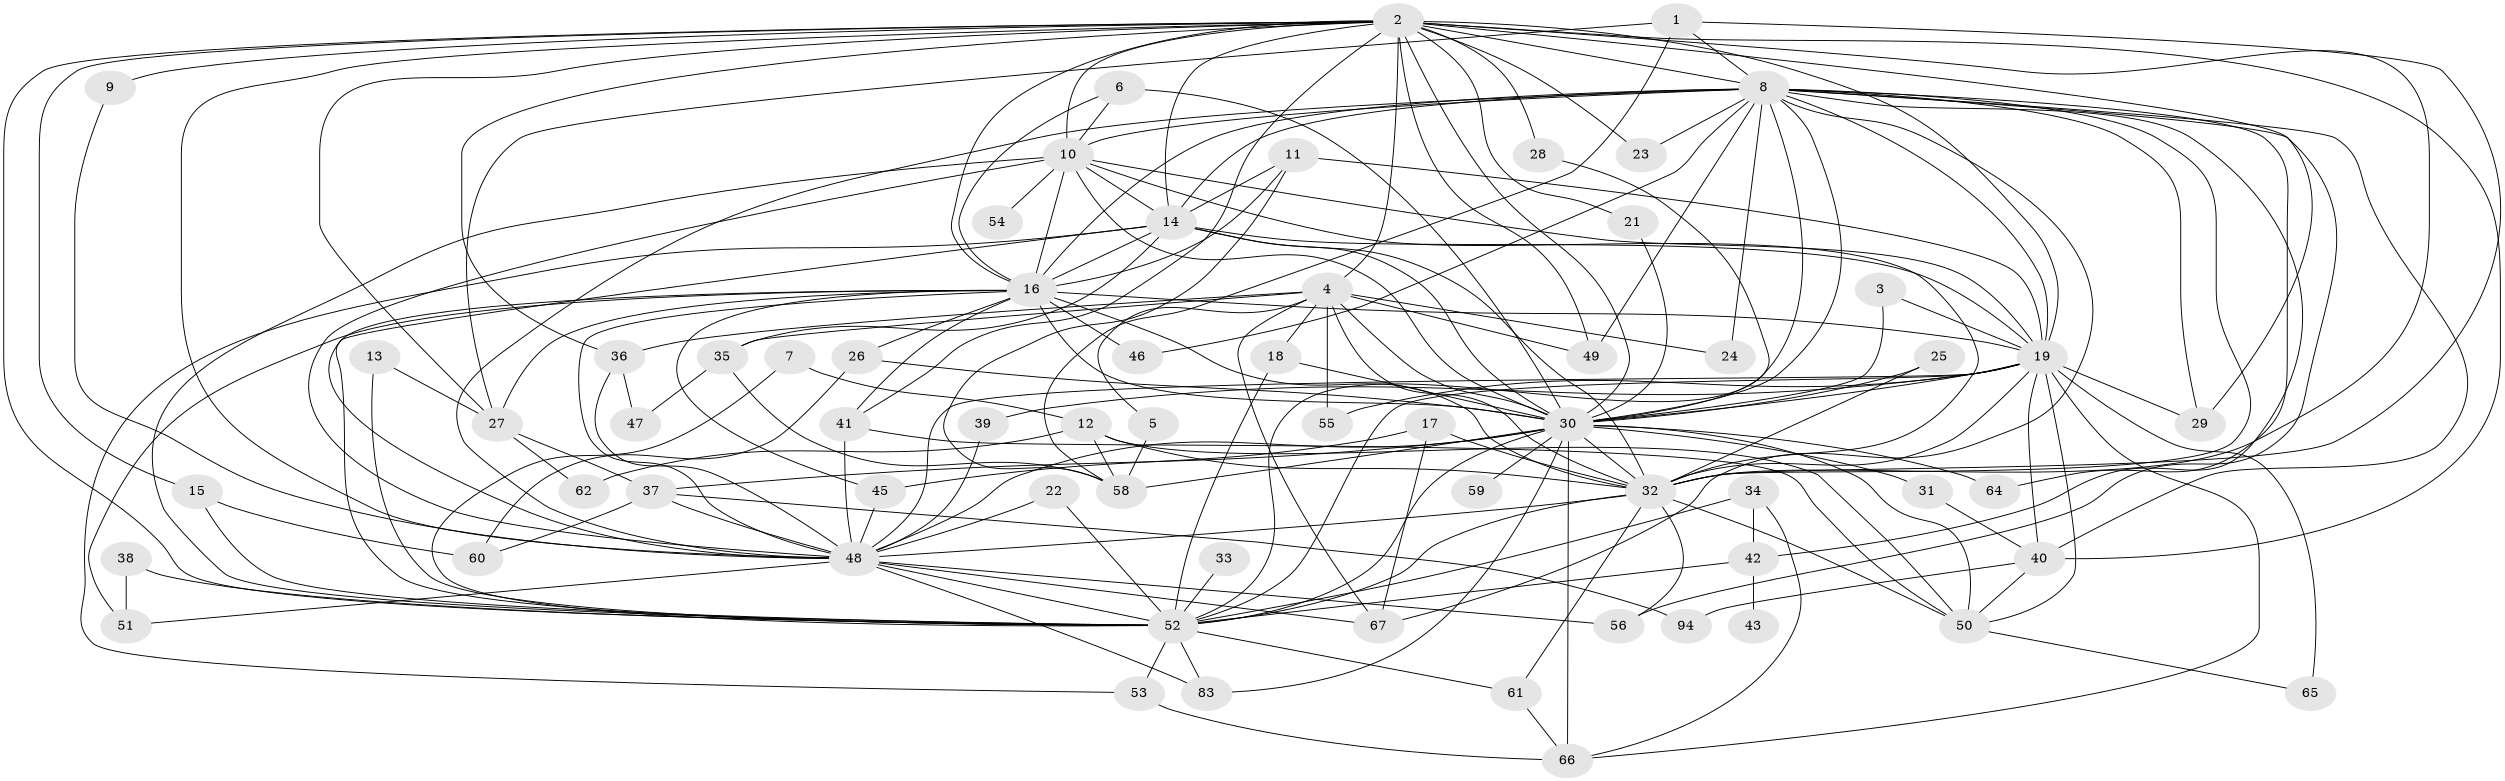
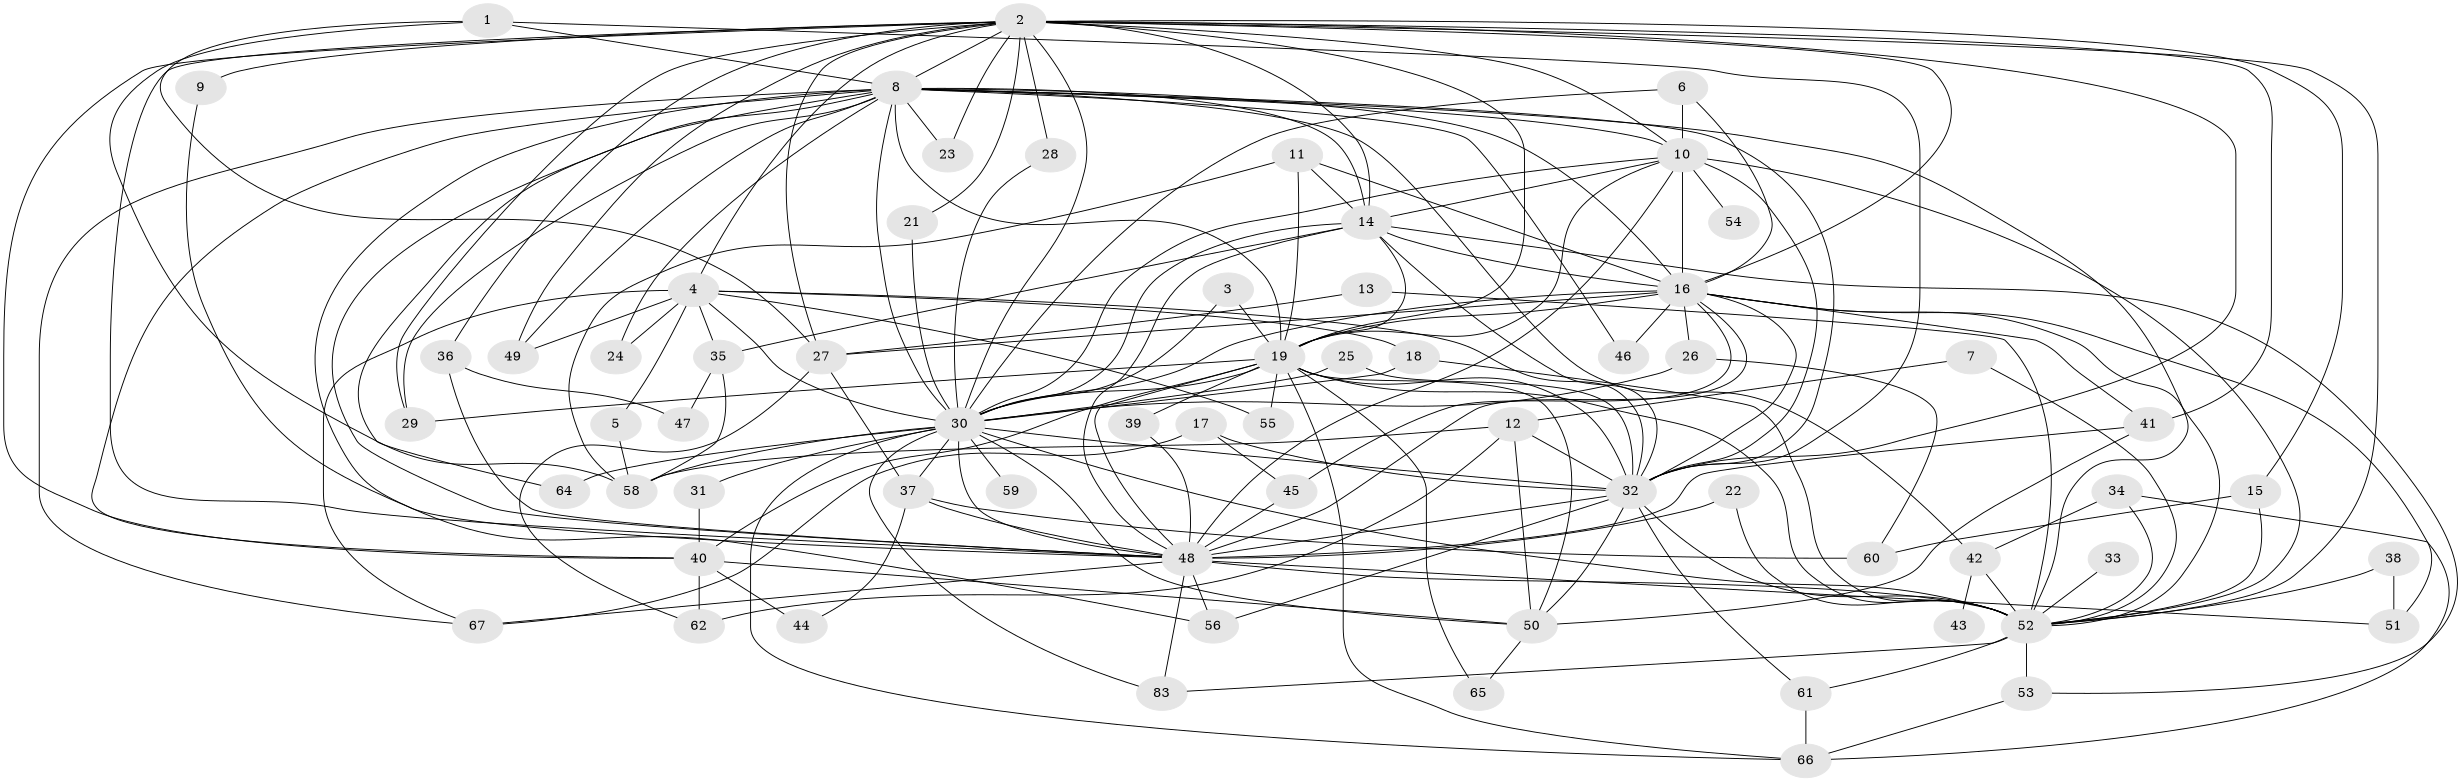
  graph {
    node [color=gray90 style=filled]
    edge [weight=1.0]
    1
    8
    27
    32
    58
    10
    14
    16
    19
    23
    29
    30
    40
    48
    49
    52
    24
    67
    42
    46
    56
    64
    62
    37
    50
    61
    2
    4
    9
    15
    21
    28
    36
    41
    5
    18
    35
    55
    54
    53
    60
    26
    45
    51
    65
    39
    66
    31
    59
    n50 [label=83]
    47
-   44 [label=94]
+   44
    3
    6
    7
    12
    43
    11
    13
    17
    22
    25
    33
    34
    38
    1 -- 8
    1 -- 27
    1 -- 32
    1 -- 58
    8 -- 32
    8 -- 10
    8 -- 14 [weight=3.0]
    8 -- 16
    8 -- 19 [weight=2.0]
    8 -- 23
    8 -- 29
    8 -- 30
    8 -- 40
    8 -- 48
    8 -- 49
    8 -- 52
    8 -- 24
    8 -- 67
    8 -- 42
    8 -- 46
    8 -- 56
    8 -- 64
    27 -- 62
    27 -- 37
    32 -- 48 [weight=2.0]
    32 -- 52
    32 -- 56
    32 -- 50 [weight=2.0]
    32 -- 61
    10 -- 32 [weight=2.0]
    10 -- 14
    10 -- 16
    10 -- 19
    10 -- 30
    10 -- 48
    10 -- 52
    10 -- 54
    14 -- 32 [weight=2.0]
    14 -- 16
    14 -- 19
    14 -- 30 [weight=2.0]
    14 -- 48 [weight=2.0]
    14 -- 35
    14 -- 53
    16 -- 27
    16 -- 32
    16 -- 19 [weight=4.0]
    16 -- 30
    16 -- 48
    16 -- 52
    16 -- 46
    16 -- 41
    16 -- 26
    16 -- 45
    16 -- 51
    19 -- 32
    19 -- 29
    19 -- 30
    19 -- 40
    19 -- 48
    19 -- 52
    19 -- 50
    19 -- 55
    19 -- 65
    19 -- 39
    19 -- 66
    30 -- 32
    30 -- 58
    30 -- 48
    30 -- 52
    30 -- 64
    30 -- 37
    30 -- 50
    30 -- 66
    30 -- 31
    30 -- 59
    30 -- n50
+   40 -- 62
    40 -- 50
    40 -- 44
    48 -- 52
    48 -- 67
    48 -- 56
    48 -- 51
    48 -- n50
    52 -- 61
    52 -- 53
    52 -- n50
    42 -- 52 [weight=2.0]
    42 -- 43 [weight=2.0]
    37 -- 48
    37 -- 60
    37 -- 44
    50 -- 65
    61 -- 66
    2 -- 8
    2 -- 27
    2 -- 32 [weight=2.0]
    2 -- 10
    2 -- 14
    2 -- 16
    2 -- 19
    2 -- 23
    2 -- 29
    2 -- 30
    2 -- 40
    2 -- 48
    2 -- 49
    2 -- 52
    2 -- 4
    2 -- 9
    2 -- 15
    2 -- 21
    2 -- 28
    2 -- 36
    2 -- 41
    4 -- 32
    4 -- 30
    4 -- 49
    4 -- 24
    4 -- 67
-   4 -- 36
    4 -- 5
    4 -- 18
    4 -- 35
    4 -- 55
    9 -- 48
    15 -- 52
    15 -- 60
    21 -- 30
    28 -- 30
    36 -- 48
    36 -- 47
    41 -- 48
    41 -- 50
    5 -- 58
    18 -- 30
    18 -- 52 [weight=2.0]
    35 -- 58
    35 -- 47
    53 -- 66
    26 -- 30
    26 -- 60
    45 -- 48
    39 -- 48
    31 -- 40
    3 -- 19
    3 -- 30
    6 -- 10
    6 -- 16
    6 -- 30
    7 -- 52
    7 -- 12
    12 -- 32
    12 -- 58
    12 -- 62
    12 -- 50
    11 -- 58
    11 -- 14
    11 -- 16
    11 -- 19
    13 -- 27
    13 -- 52
    17 -- 32
    17 -- 67
    17 -- 45
    22 -- 48
    22 -- 52
    25 -- 32
    25 -- 30
    33 -- 52
    34 -- 52
    34 -- 42
    34 -- 66
    38 -- 52
    38 -- 51
  }
